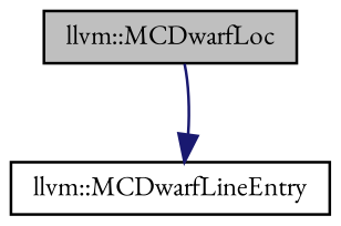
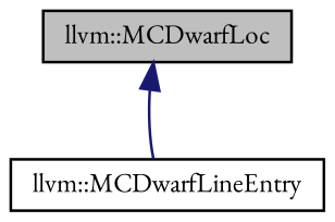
  digraph {
    fontname="EB Garamond"
    node [color=black fontname="EB Garamond" fontsize=10 shape=box]
    n1 [fillcolor=grey75 fontcolor=black height=0.2 label="llvm::MCDwarfLoc" style=filled width=0.4]
    n2 [height=0.2 label="llvm::MCDwarfLineEntry" width=0.4]
-   n2 -> n1 [color=midnightblue dir=back fontname="EB Garamond" fontsize=10 labelfontname=Helvetica labelfontsize=10 style=solid]
+   n1 -> n2 [color=midnightblue dir=back fontname="EB Garamond" fontsize=10 labelfontname=Helvetica labelfontsize=10 style=solid]
  }
